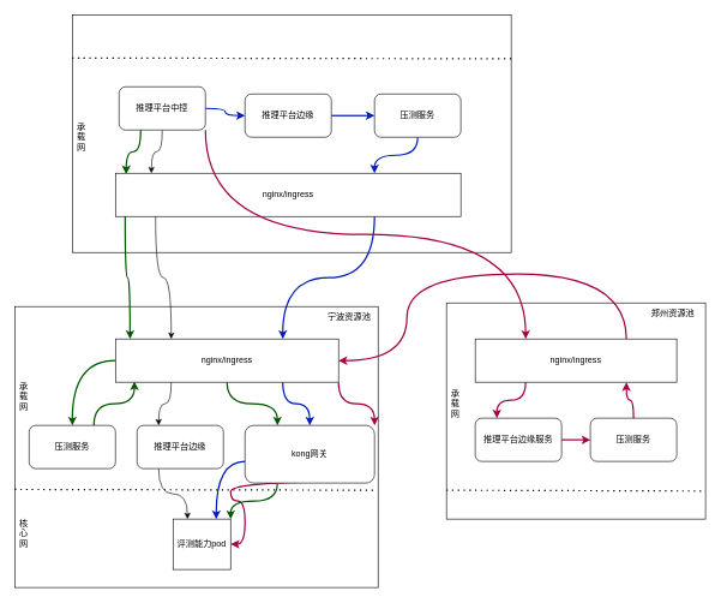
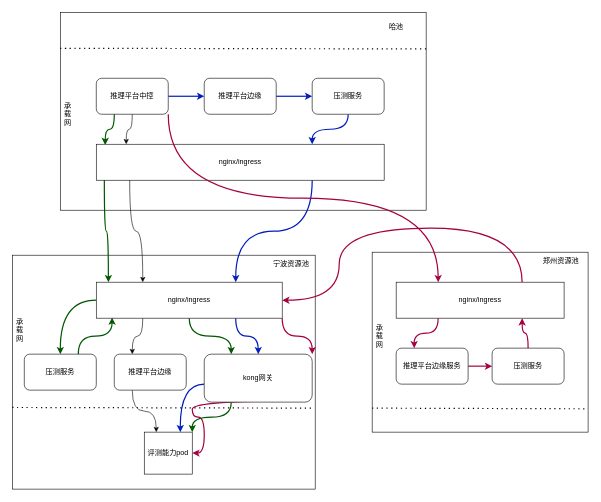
  <mxCell id="0" />
  <mxCell id="1" parent="0" />
  <mxCell id="2" value="" style="rounded=0;whiteSpace=wrap;html=1;" vertex="1" parent="1"><mxGeometry x="100" y="20" width="610" height="330" as="geometry" /></mxCell>
  <mxCell id="3" value="" style="rounded=0;whiteSpace=wrap;html=1;" vertex="1" parent="1"><mxGeometry x="620" y="420" width="360" height="300" as="geometry" /></mxCell>
  <mxCell id="4" value="" style="rounded=0;whiteSpace=wrap;html=1;" vertex="1" parent="1"><mxGeometry x="20" y="425" width="505" height="390" as="geometry" /></mxCell>
  <mxCell id="5" style="edgeStyle=orthogonalEdgeStyle;curved=1;rounded=0;orthogonalLoop=1;jettySize=auto;html=1;strokeColor=#001DBC;fillColor=#0050ef;strokeWidth=2;" edge="1" parent="1" source="8" target="31"><mxGeometry relative="1" as="geometry" /></mxCell>
  <mxCell id="6" style="edgeStyle=orthogonalEdgeStyle;curved=1;rounded=0;orthogonalLoop=1;jettySize=auto;html=1;entryX=0.104;entryY=0;entryDx=0;entryDy=0;entryPerimeter=0;strokeColor=#000000;strokeWidth=1;" edge="1" parent="1" source="8" target="29"><mxGeometry relative="1" as="geometry" /></mxCell>
  <mxCell id="7" style="edgeStyle=orthogonalEdgeStyle;curved=1;rounded=0;orthogonalLoop=1;jettySize=auto;html=1;exitX=0.25;exitY=1;exitDx=0;exitDy=0;entryX=0.031;entryY=0.023;entryDx=0;entryDy=0;strokeColor=#005700;strokeWidth=2;entryPerimeter=0;fillColor=#008a00;" edge="1" parent="1" source="8" target="29"><mxGeometry relative="1" as="geometry" /></mxCell>
- <mxCell id="8" value="推理平台中控" style="rounded=1;whiteSpace=wrap;html=1;" vertex="1" parent="1"><mxGeometry x="165" y="120" width="120" height="60" as="geometry" /></mxCell>
+ <mxCell id="8" value="推理平台中控" style="rounded=1;whiteSpace=wrap;html=1;" vertex="1" parent="1"><mxGeometry x="160" y="130" width="120" height="60" as="geometry" /></mxCell>
  <mxCell id="9" style="edgeStyle=orthogonalEdgeStyle;curved=1;rounded=0;orthogonalLoop=1;jettySize=auto;html=1;exitX=0.25;exitY=1;exitDx=0;exitDy=0;entryX=0.25;entryY=0;entryDx=0;entryDy=0;" edge="1" parent="1" source="10" target="11"><mxGeometry relative="1" as="geometry" /></mxCell>
  <mxCell id="10" value="推理平台边缘" style="rounded=1;whiteSpace=wrap;html=1;" vertex="1" parent="1"><mxGeometry x="190" y="590" width="120" height="60" as="geometry" /></mxCell>
  <mxCell id="11" value="评测能力pod" style="rounded=0;whiteSpace=wrap;html=1;" vertex="1" parent="1"><mxGeometry x="240" y="720" width="80" height="70" as="geometry" /></mxCell>
  <mxCell id="12" style="edgeStyle=orthogonalEdgeStyle;curved=1;rounded=0;orthogonalLoop=1;jettySize=auto;html=1;strokeColor=#001DBC;strokeWidth=2;fillColor=#0050ef;" edge="1" parent="1" source="15" target="11"><mxGeometry relative="1" as="geometry"><Array as="points"><mxPoint x="300" y="640" /></Array></mxGeometry></mxCell>
  <mxCell id="13" style="edgeStyle=orthogonalEdgeStyle;curved=1;rounded=0;orthogonalLoop=1;jettySize=auto;html=1;entryX=1;entryY=0.5;entryDx=0;entryDy=0;strokeColor=#A50040;strokeWidth=2;exitX=0.678;exitY=0.983;exitDx=0;exitDy=0;exitPerimeter=0;fillColor=#d80073;" edge="1" parent="1" source="15" target="11"><mxGeometry relative="1" as="geometry" /></mxCell>
  <mxCell id="14" style="edgeStyle=orthogonalEdgeStyle;curved=1;rounded=0;orthogonalLoop=1;jettySize=auto;html=1;exitX=0.25;exitY=1;exitDx=0;exitDy=0;entryX=1;entryY=0;entryDx=0;entryDy=0;strokeColor=#005700;strokeWidth=2;fillColor=#008a00;" edge="1" parent="1" source="15" target="11"><mxGeometry relative="1" as="geometry" /></mxCell>
  <mxCell id="15" value="kong网关" style="rounded=1;whiteSpace=wrap;html=1;" vertex="1" parent="1"><mxGeometry x="340" y="590" width="180" height="80" as="geometry" /></mxCell>
  <mxCell id="16" style="edgeStyle=orthogonalEdgeStyle;curved=1;rounded=0;orthogonalLoop=1;jettySize=auto;html=1;exitX=0.25;exitY=1;exitDx=0;exitDy=0;entryX=0.25;entryY=0;entryDx=0;entryDy=0;" edge="1" parent="1" source="21" target="10"><mxGeometry relative="1" as="geometry" /></mxCell>
  <mxCell id="17" style="edgeStyle=orthogonalEdgeStyle;curved=1;rounded=0;orthogonalLoop=1;jettySize=auto;html=1;exitX=0.75;exitY=1;exitDx=0;exitDy=0;entryX=0.5;entryY=0;entryDx=0;entryDy=0;strokeColor=#001DBC;strokeWidth=2;fillColor=#0050ef;" edge="1" parent="1" source="21" target="15"><mxGeometry relative="1" as="geometry" /></mxCell>
  <mxCell id="18" style="edgeStyle=orthogonalEdgeStyle;curved=1;rounded=0;orthogonalLoop=1;jettySize=auto;html=1;exitX=1;exitY=1;exitDx=0;exitDy=0;entryX=1;entryY=0;entryDx=0;entryDy=0;strokeColor=#A50040;strokeWidth=2;fillColor=#d80073;" edge="1" parent="1" source="21" target="15"><mxGeometry relative="1" as="geometry" /></mxCell>
  <mxCell id="19" style="edgeStyle=orthogonalEdgeStyle;curved=1;rounded=0;orthogonalLoop=1;jettySize=auto;html=1;exitX=0;exitY=0.5;exitDx=0;exitDy=0;entryX=0.5;entryY=0;entryDx=0;entryDy=0;strokeColor=#005700;strokeWidth=2;fillColor=#008a00;" edge="1" parent="1" source="21" target="46"><mxGeometry relative="1" as="geometry" /></mxCell>
  <mxCell id="20" style="edgeStyle=orthogonalEdgeStyle;curved=1;rounded=0;orthogonalLoop=1;jettySize=auto;html=1;entryX=0.25;entryY=0;entryDx=0;entryDy=0;strokeColor=#005700;strokeWidth=2;fillColor=#008a00;" edge="1" parent="1" source="21" target="15"><mxGeometry relative="1" as="geometry" /></mxCell>
  <mxCell id="21" value="nginx/ingress" style="rounded=0;whiteSpace=wrap;html=1;" vertex="1" parent="1"><mxGeometry x="160" y="470" width="310" height="60" as="geometry" /></mxCell>
  <mxCell id="22" value="宁波资源池" style="text;html=1;strokeColor=none;fillColor=none;align=center;verticalAlign=middle;whiteSpace=wrap;rounded=0;" vertex="1" parent="1"><mxGeometry x="450" y="425" width="70" height="30" as="geometry" /></mxCell>
  <mxCell id="23" value="" style="endArrow=none;dashed=1;html=1;dashPattern=1 3;strokeWidth=2;rounded=0;curved=1;exitX=0;exitY=0.651;exitDx=0;exitDy=0;exitPerimeter=0;" edge="1" parent="1" source="4"><mxGeometry width="50" height="50" relative="1" as="geometry"><mxPoint x="170" y="710" as="sourcePoint" /><mxPoint x="520" y="680" as="targetPoint" /></mxGeometry></mxCell>
  <mxCell id="24" value="承载网" style="text;html=1;strokeColor=none;fillColor=none;align=center;verticalAlign=middle;whiteSpace=wrap;rounded=0;" vertex="1" parent="1"><mxGeometry x="20" y="500" width="25" height="100" as="geometry" /></mxCell>
- <mxCell id="25" value="核心网" style="text;html=1;strokeColor=none;fillColor=none;align=center;verticalAlign=middle;whiteSpace=wrap;rounded=0;" vertex="1" parent="1"><mxGeometry x="20" y="690" width="25" height="100" as="geometry" /></mxCell>
  <mxCell id="26" style="edgeStyle=orthogonalEdgeStyle;curved=1;rounded=0;orthogonalLoop=1;jettySize=auto;html=1;exitX=0.75;exitY=1;exitDx=0;exitDy=0;entryX=0.75;entryY=0;entryDx=0;entryDy=0;strokeColor=#001DBC;strokeWidth=2;fillColor=#0050ef;" edge="1" parent="1" source="29" target="21"><mxGeometry relative="1" as="geometry" /></mxCell>
  <mxCell id="27" style="edgeStyle=orthogonalEdgeStyle;curved=1;rounded=0;orthogonalLoop=1;jettySize=auto;html=1;exitX=0.116;exitY=0.983;exitDx=0;exitDy=0;entryX=0.25;entryY=0;entryDx=0;entryDy=0;strokeColor=#000000;strokeWidth=1;exitPerimeter=0;" edge="1" parent="1" source="29" target="21"><mxGeometry relative="1" as="geometry" /></mxCell>
  <mxCell id="28" style="edgeStyle=orthogonalEdgeStyle;curved=1;rounded=0;orthogonalLoop=1;jettySize=auto;html=1;exitX=0.028;exitY=0.997;exitDx=0;exitDy=0;entryX=0.065;entryY=0;entryDx=0;entryDy=0;entryPerimeter=0;strokeColor=#005700;strokeWidth=2;exitPerimeter=0;fillColor=#008a00;" edge="1" parent="1" source="29" target="21"><mxGeometry relative="1" as="geometry" /></mxCell>
  <mxCell id="29" value="nginx/ingress" style="rounded=0;whiteSpace=wrap;html=1;" vertex="1" parent="1"><mxGeometry x="160" y="240" width="480" height="60" as="geometry" /></mxCell>
  <mxCell id="30" style="edgeStyle=orthogonalEdgeStyle;curved=1;rounded=0;orthogonalLoop=1;jettySize=auto;html=1;fillColor=#0050ef;strokeColor=#001DBC;strokeWidth=2;" edge="1" parent="1" source="31" target="33"><mxGeometry relative="1" as="geometry" /></mxCell>
  <mxCell id="31" value="推理平台边缘" style="rounded=1;whiteSpace=wrap;html=1;" vertex="1" parent="1"><mxGeometry x="340" y="130" width="120" height="60" as="geometry" /></mxCell>
  <mxCell id="32" style="edgeStyle=orthogonalEdgeStyle;curved=1;rounded=0;orthogonalLoop=1;jettySize=auto;html=1;entryX=0.75;entryY=0;entryDx=0;entryDy=0;strokeWidth=2;fillColor=#0050ef;strokeColor=#001DBC;" edge="1" parent="1" source="33" target="29"><mxGeometry relative="1" as="geometry" /></mxCell>
  <mxCell id="33" value="压测服务" style="rounded=1;whiteSpace=wrap;html=1;" vertex="1" parent="1"><mxGeometry x="520" y="130" width="120" height="60" as="geometry" /></mxCell>
  <mxCell id="34" style="edgeStyle=orthogonalEdgeStyle;curved=1;rounded=0;orthogonalLoop=1;jettySize=auto;html=1;entryX=0;entryY=0.5;entryDx=0;entryDy=0;strokeColor=#A50040;strokeWidth=2;fillColor=#d80073;" edge="1" parent="1" source="35" target="37"><mxGeometry relative="1" as="geometry" /></mxCell>
  <mxCell id="35" value="推理平台边缘服务" style="rounded=1;whiteSpace=wrap;html=1;" vertex="1" parent="1"><mxGeometry x="660" y="580" width="120" height="60" as="geometry" /></mxCell>
  <mxCell id="36" style="edgeStyle=orthogonalEdgeStyle;curved=1;rounded=0;orthogonalLoop=1;jettySize=auto;html=1;entryX=0.75;entryY=1;entryDx=0;entryDy=0;strokeColor=#A50040;strokeWidth=2;fillColor=#d80073;" edge="1" parent="1" source="37" target="40"><mxGeometry relative="1" as="geometry" /></mxCell>
  <mxCell id="37" value="压测服务" style="rounded=1;whiteSpace=wrap;html=1;" vertex="1" parent="1"><mxGeometry x="820" y="580" width="120" height="60" as="geometry" /></mxCell>
  <mxCell id="38" style="edgeStyle=orthogonalEdgeStyle;curved=1;rounded=0;orthogonalLoop=1;jettySize=auto;html=1;exitX=0.25;exitY=1;exitDx=0;exitDy=0;entryX=0.25;entryY=0;entryDx=0;entryDy=0;strokeColor=#A50040;strokeWidth=2;fillColor=#d80073;" edge="1" parent="1" source="40" target="35"><mxGeometry relative="1" as="geometry" /></mxCell>
  <mxCell id="39" style="edgeStyle=orthogonalEdgeStyle;curved=1;rounded=0;orthogonalLoop=1;jettySize=auto;html=1;exitX=0.75;exitY=0;exitDx=0;exitDy=0;entryX=1;entryY=0.5;entryDx=0;entryDy=0;strokeColor=#A50040;strokeWidth=2;fillColor=#d80073;" edge="1" parent="1" source="40" target="21"><mxGeometry relative="1" as="geometry"><Array as="points"><mxPoint x="870" y="380" /><mxPoint x="565" y="380" /><mxPoint x="565" y="500" /></Array></mxGeometry></mxCell>
  <mxCell id="40" value="nginx/ingress" style="rounded=0;whiteSpace=wrap;html=1;" vertex="1" parent="1"><mxGeometry x="660" y="470" width="280" height="60" as="geometry" /></mxCell>
  <mxCell id="41" value="" style="endArrow=none;dashed=1;html=1;dashPattern=1 3;strokeWidth=2;rounded=0;curved=1;" edge="1" parent="1"><mxGeometry width="50" height="50" relative="1" as="geometry"><mxPoint x="620" y="680" as="sourcePoint" /><mxPoint x="980" y="681.11" as="targetPoint" /></mxGeometry></mxCell>
  <mxCell id="42" value="郑州资源池" style="text;html=1;strokeColor=none;fillColor=none;align=center;verticalAlign=middle;whiteSpace=wrap;rounded=0;" vertex="1" parent="1"><mxGeometry x="900" y="420" width="70" height="30" as="geometry" /></mxCell>
  <mxCell id="43" style="edgeStyle=orthogonalEdgeStyle;curved=1;rounded=0;orthogonalLoop=1;jettySize=auto;html=1;exitX=1;exitY=1;exitDx=0;exitDy=0;entryX=0.25;entryY=0;entryDx=0;entryDy=0;strokeColor=#A50040;strokeWidth=2;fillColor=#d80073;" edge="1" parent="1" source="8" target="40"><mxGeometry relative="1" as="geometry" /></mxCell>
  <mxCell id="44" value="承载网" style="text;html=1;strokeColor=none;fillColor=none;align=center;verticalAlign=middle;whiteSpace=wrap;rounded=0;" vertex="1" parent="1"><mxGeometry x="620" y="510" width="25" height="100" as="geometry" /></mxCell>
  <mxCell id="45" style="edgeStyle=orthogonalEdgeStyle;curved=1;rounded=0;orthogonalLoop=1;jettySize=auto;html=1;exitX=0.75;exitY=0;exitDx=0;exitDy=0;entryX=0.085;entryY=0.983;entryDx=0;entryDy=0;entryPerimeter=0;strokeColor=#005700;strokeWidth=2;fillColor=#008a00;" edge="1" parent="1" source="46" target="21"><mxGeometry relative="1" as="geometry" /></mxCell>
  <mxCell id="46" value="压测服务" style="rounded=1;whiteSpace=wrap;html=1;" vertex="1" parent="1"><mxGeometry x="40" y="590" width="120" height="60" as="geometry" /></mxCell>
+ <mxCell id="47" value="哈池" style="text;html=1;strokeColor=none;fillColor=none;align=center;verticalAlign=middle;whiteSpace=wrap;rounded=0;" vertex="1" parent="1"><mxGeometry x="630" y="30" width="60" height="30" as="geometry" /></mxCell>
  <mxCell id="48" value="" style="endArrow=none;dashed=1;html=1;dashPattern=1 3;strokeWidth=2;rounded=0;curved=1;" edge="1" parent="1"><mxGeometry width="50" height="50" relative="1" as="geometry"><mxPoint x="100" y="80" as="sourcePoint" /><mxPoint x="710" y="81.11" as="targetPoint" /></mxGeometry></mxCell>
  <mxCell id="49" value="承载网" style="text;html=1;strokeColor=none;fillColor=none;align=center;verticalAlign=middle;whiteSpace=wrap;rounded=0;" vertex="1" parent="1"><mxGeometry x="100" y="140" width="25" height="100" as="geometry" /></mxCell>
